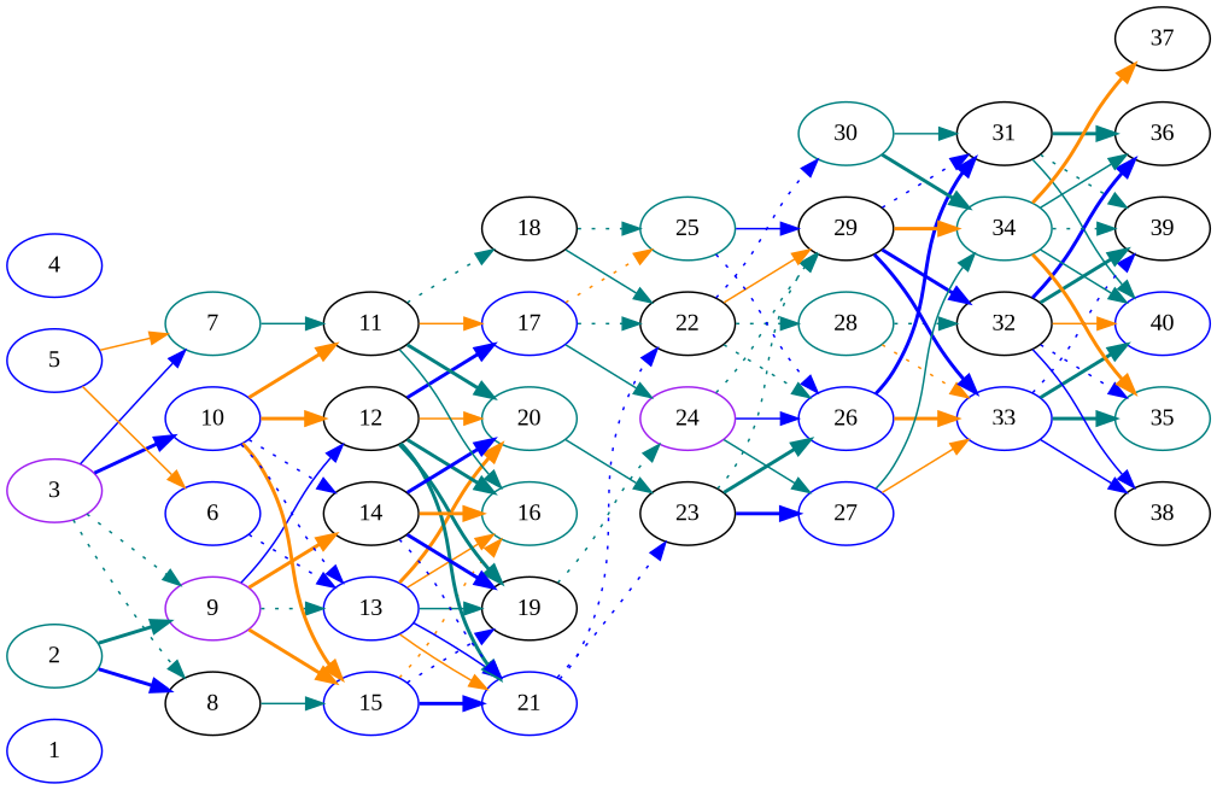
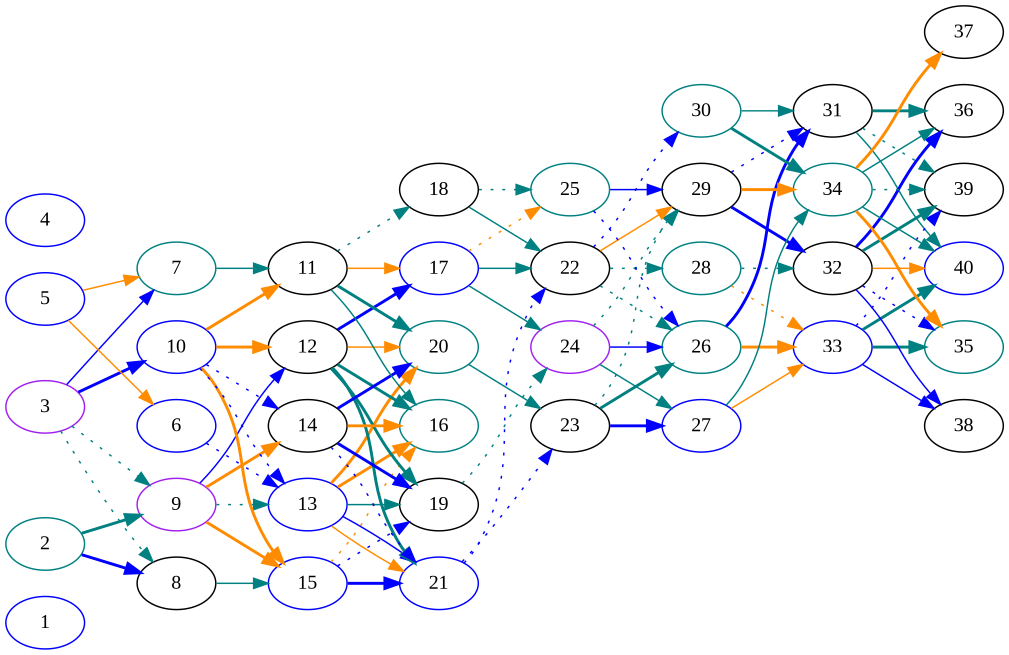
  digraph {
    fontname="Liberation Serif"
    rankdir=LR
    node [alpha=0.01 color=black fontname="Liberation Serif"]
    edge [color=teal fontname="Liberation Serif" style=bold]
    1 [color=blue expect_size=35825664]
    2 [alpha=0.17 color=teal expect_size=30538752]
    8 [alpha=0.02 expect_size=43583488]
    9 [alpha=0.15 color=purple expect_size=8597504]
    15 [alpha=0.10 color=blue expect_size=23079936]
    13 [alpha=0.20 color=blue expect_size=49629184]
    12 [alpha=0.16 expect_size=9155584]
    14 [alpha=0.15 expect_size=21558272]
    16 [color=teal expect_size=25311232]
    19 [alpha=0.08 expect_size=47859712]
    21 [alpha=0.16 color=blue expect_size=30091264]
    20 [alpha=0.06 color=teal expect_size=35904512]
    17 [color=blue expect_size=8544256]
    3 [alpha=0.08 color=purple expect_size=22757376]
    7 [alpha=0.15 color=teal expect_size=28198912]
    10 [alpha=0.18 color=blue expect_size=17733632]
    11 [alpha=0.02 expect_size=7970816]
    18 [expect_size=43327488]
    4 [color=blue expect_size=25416704]
    5 [color=blue expect_size=13749248]
    6 [alpha=0.13 color=blue expect_size=20457472]
    23 [alpha=0.06 expect_size=25384960]
    24 [alpha=0.03 color=purple expect_size=24274944]
    22 [alpha=0.17 expect_size=33823744]
    25 [alpha=0.03 color=teal expect_size=12130304]
-   26 [alpha=0.11 color=blue expect_size=34793472]
+   26 [alpha=0.11 color=teal expect_size=34793472]
    28 [alpha=0.00 color=teal expect_size=38684672]
    29 [alpha=0.15 expect_size=40250368]
    30 [alpha=0.15 color=teal expect_size=12566528]
    27 [alpha=0.07 color=blue expect_size=36375552]
    31 [alpha=0.16 expect_size=25960448]
    33 [alpha=0.20 color=blue expect_size=9908224]
    32 [alpha=0.18 expect_size=16642048]
    34 [alpha=0.08 color=teal expect_size=23273472]
    36 [alpha=0.09 expect_size=37772288]
    39 [alpha=0.16 expect_size=34049024]
    40 [alpha=0.10 color=blue expect_size=22310912]
    35 [alpha=0.04 color=teal expect_size=29725696]
    38 [alpha=0.16 expect_size=32877568]
    37 [alpha=0.14 expect_size=15441920]
    2 -> 8 [color=blue]
    2 -> 9
    8 -> 15 [style=solid]
    9 -> 15 [color=darkorange]
    9 -> 13 [style=dotted]
    9 -> 12 [color=blue style=solid]
    9 -> 14 [color=darkorange]
    15 -> 16 [color=darkorange style=dotted]
    15 -> 19 [color=blue style=dotted]
    15 -> 21 [color=blue]
-   13 -> 16 [color=darkorange style=solid]
+   13 -> 16 [color=darkorange]
    13 -> 19 [style=solid]
    13 -> 21 [color=darkorange style=solid]
    13 -> 21 [color=blue style=solid]
    13 -> 20 [color=darkorange]
    12 -> 16
    12 -> 19
    12 -> 21
    12 -> 20 [color=darkorange style=solid]
    12 -> 17 [color=blue]
    14 -> 16 [color=darkorange]
    14 -> 19 [color=blue]
    14 -> 21 [color=blue style=dotted]
    14 -> 20 [color=blue]
    19 -> 24 [style=dotted]
    21 -> 23 [color=blue style=dotted]
    21 -> 22 [color=blue style=dotted]
    20 -> 23 [style=solid]
    17 -> 24 [style=solid]
-   17 -> 22 [style=dotted]
+   17 -> 22 [style=solid]
    17 -> 25 [color=darkorange style=dotted]
    3 -> 8 [style=dotted]
    3 -> 9 [style=dotted]
    3 -> 7 [color=blue style=solid]
    3 -> 10 [color=blue]
    7 -> 11 [style=solid]
    10 -> 15 [color=darkorange]
    10 -> 13 [color=blue style=dotted]
    10 -> 12 [color=darkorange]
    10 -> 14 [color=blue style=dotted]
    10 -> 11 [color=darkorange]
    11 -> 16 [style=solid]
    11 -> 20
    11 -> 17 [color=darkorange style=solid]
    11 -> 18 [style=dotted]
    18 -> 22 [style=solid]
    18 -> 25 [style=dotted]
    5 -> 7 [color=darkorange style=solid]
    5 -> 6 [color=darkorange style=solid]
    6 -> 13 [color=blue style=dotted]
    23 -> 26
    23 -> 29 [style=dotted]
    23 -> 27 [color=blue]
    24 -> 26 [color=blue style=solid]
    24 -> 29 [style=dotted]
    24 -> 27 [style=solid]
    22 -> 26 [style=dotted]
    22 -> 28 [style=dotted]
    22 -> 29 [color=darkorange style=solid]
    22 -> 30 [color=blue style=dotted]
    25 -> 26 [color=blue style=dotted]
    25 -> 29 [color=blue style=solid]
    26 -> 31 [color=blue]
    26 -> 33 [color=darkorange]
    28 -> 33 [color=darkorange style=dotted]
    28 -> 32 [style=dotted]
    29 -> 31 [color=blue style=dotted]
-   29 -> 33 [color=blue]
    29 -> 32 [color=blue]
    29 -> 34 [color=darkorange]
    30 -> 31 [style=solid]
    30 -> 34
    27 -> 33 [color=darkorange style=solid]
    27 -> 34 [style=solid]
    31 -> 36
    31 -> 39 [style=dotted]
    31 -> 40 [style=solid]
    33 -> 39 [color=blue style=dotted]
    33 -> 40
    33 -> 35
    33 -> 38 [color=blue style=solid]
    32 -> 36 [color=blue]
    32 -> 39
    32 -> 40 [color=darkorange style=solid]
    32 -> 35 [color=blue style=dotted]
    32 -> 38 [color=blue style=solid]
    34 -> 36 [style=solid]
    34 -> 39 [style=dotted]
    34 -> 40 [style=solid]
    34 -> 35 [color=darkorange]
    34 -> 37 [color=darkorange]
  }
